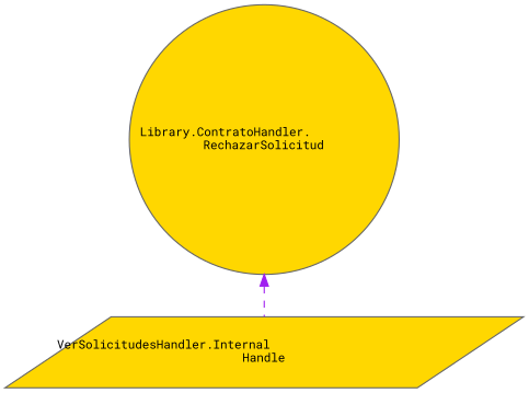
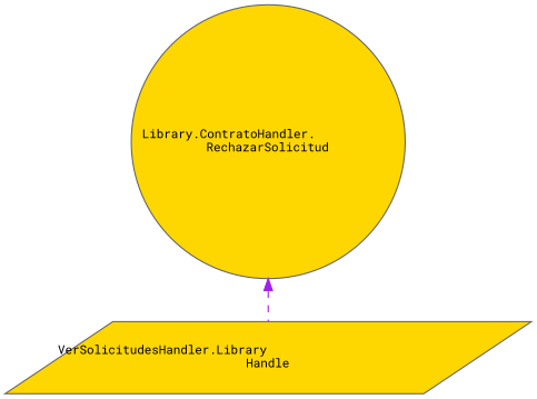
  digraph {
    rankdir=TB
    fontname="Roboto Mono"
    node [fillcolor=gold fontname="Roboto Mono" fontsize=10 style=filled]
    n1 [color=gray40 fontcolor=black height=0.2 label="Library.ContratoHandler.\lRechazarSolicitud" shape=circle width=0.4]
-   n2 [color=grey40 height=0.2 label="VerSolicitudesHandler.Internal\lHandle" shape=parallelogram width=0.4]
+   n2 [color=grey40 height=0.2 label="VerSolicitudesHandler.Library\lHandle" shape=parallelogram width=0.4]
    n1 -> n2 [color=purple dir=back fontname="Roboto Mono" fontsize=10 labelfontname=Helvetica labelfontsize=10 style=dashed]
  }
